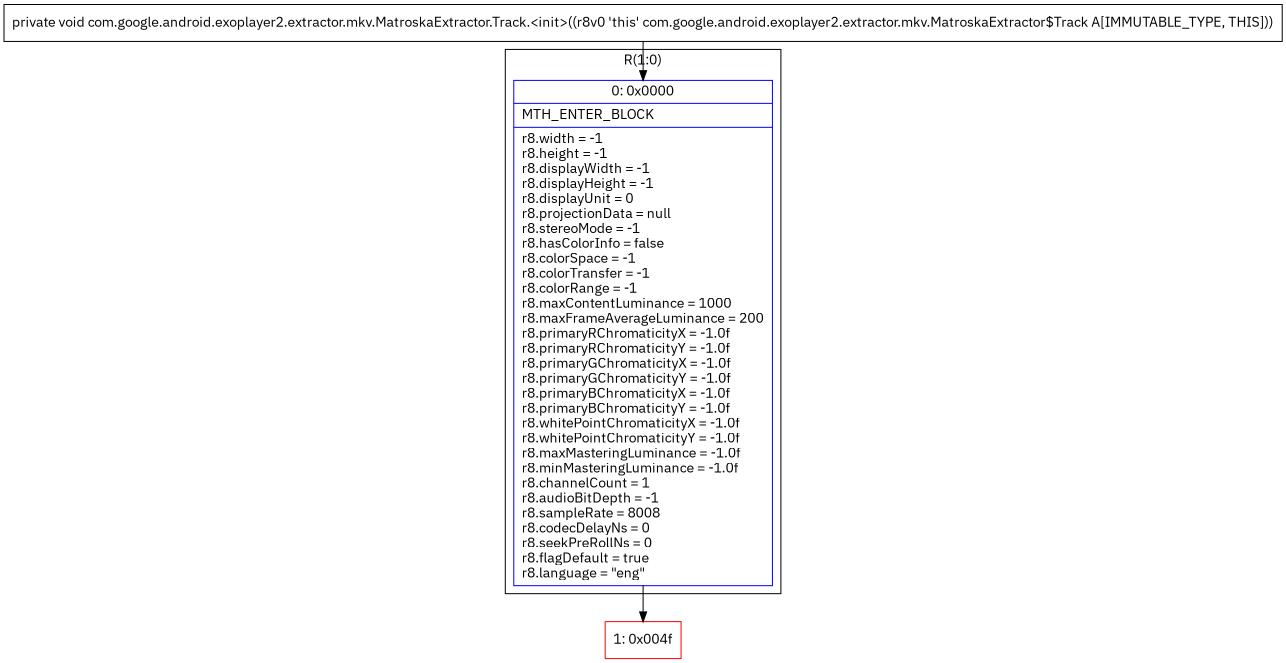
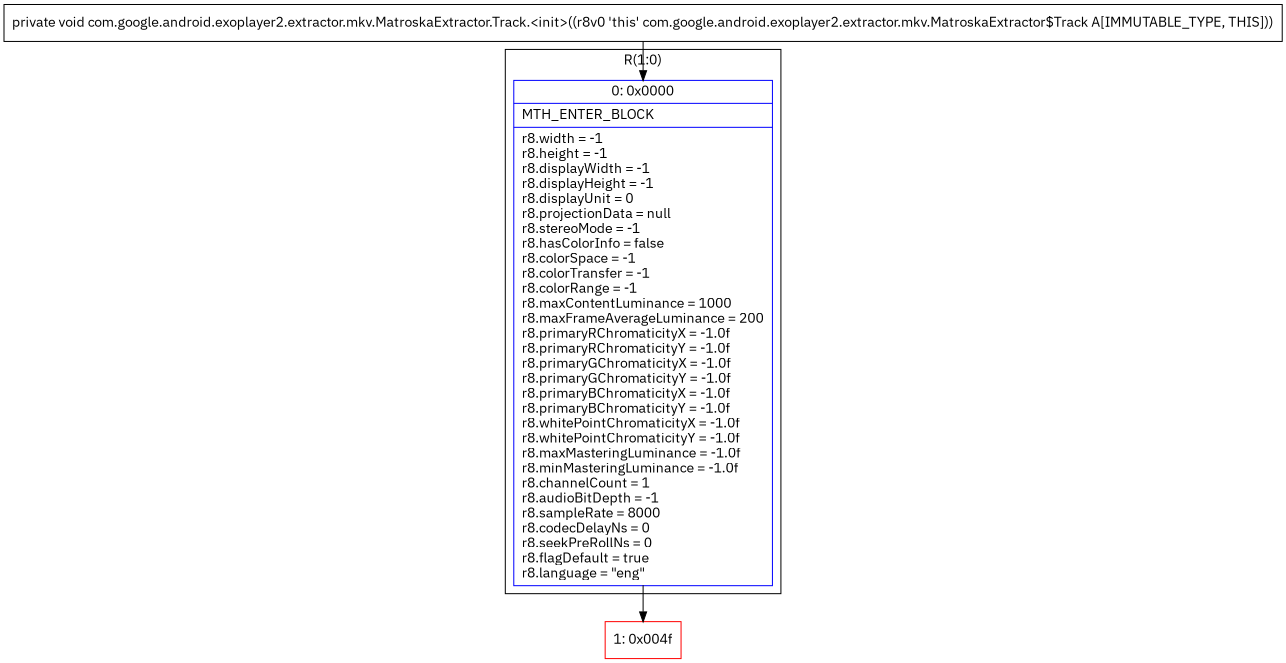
  digraph {
    fontname="IBM Plex Sans"
    node [shape=record fontname="IBM Plex Sans"]
    edge [fontname="IBM Plex Sans"]
-   n1 [color=blue label="{0\:\ 0x0000|MTH_ENTER_BLOCK\l|r8.width = \-1\lr8.height = \-1\lr8.displayWidth = \-1\lr8.displayHeight = \-1\lr8.displayUnit = 0\lr8.projectionData = null\lr8.stereoMode = \-1\lr8.hasColorInfo = false\lr8.colorSpace = \-1\lr8.colorTransfer = \-1\lr8.colorRange = \-1\lr8.maxContentLuminance = 1000\lr8.maxFrameAverageLuminance = 200\lr8.primaryRChromaticityX = \-1.0f\lr8.primaryRChromaticityY = \-1.0f\lr8.primaryGChromaticityX = \-1.0f\lr8.primaryGChromaticityY = \-1.0f\lr8.primaryBChromaticityX = \-1.0f\lr8.primaryBChromaticityY = \-1.0f\lr8.whitePointChromaticityX = \-1.0f\lr8.whitePointChromaticityY = \-1.0f\lr8.maxMasteringLuminance = \-1.0f\lr8.minMasteringLuminance = \-1.0f\lr8.channelCount = 1\lr8.audioBitDepth = \-1\lr8.sampleRate = 8008\lr8.codecDelayNs = 0\lr8.seekPreRollNs = 0\lr8.flagDefault = true\lr8.language = \"eng\"\l}"]
+   n1 [color=blue label="{0\:\ 0x0000|MTH_ENTER_BLOCK\l|r8.width = \-1\lr8.height = \-1\lr8.displayWidth = \-1\lr8.displayHeight = \-1\lr8.displayUnit = 0\lr8.projectionData = null\lr8.stereoMode = \-1\lr8.hasColorInfo = false\lr8.colorSpace = \-1\lr8.colorTransfer = \-1\lr8.colorRange = \-1\lr8.maxContentLuminance = 1000\lr8.maxFrameAverageLuminance = 200\lr8.primaryRChromaticityX = \-1.0f\lr8.primaryRChromaticityY = \-1.0f\lr8.primaryGChromaticityX = \-1.0f\lr8.primaryGChromaticityY = \-1.0f\lr8.primaryBChromaticityX = \-1.0f\lr8.primaryBChromaticityY = \-1.0f\lr8.whitePointChromaticityX = \-1.0f\lr8.whitePointChromaticityY = \-1.0f\lr8.maxMasteringLuminance = \-1.0f\lr8.minMasteringLuminance = \-1.0f\lr8.channelCount = 1\lr8.audioBitDepth = \-1\lr8.sampleRate = 8000\lr8.codecDelayNs = 0\lr8.seekPreRollNs = 0\lr8.flagDefault = true\lr8.language = \"eng\"\l}"]
    n2 [color=red label="{1\:\ 0x004f}"]
    n3 [label="{private void com.google.android.exoplayer2.extractor.mkv.MatroskaExtractor.Track.\<init\>((r8v0 'this' com.google.android.exoplayer2.extractor.mkv.MatroskaExtractor$Track A[IMMUTABLE_TYPE, THIS])) }"]
    subgraph cluster_1 {
      label="R(1:0)"
      n1
    }
    n1 -> n2
    n3 -> n1
  }
